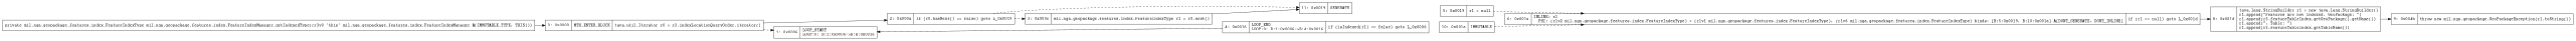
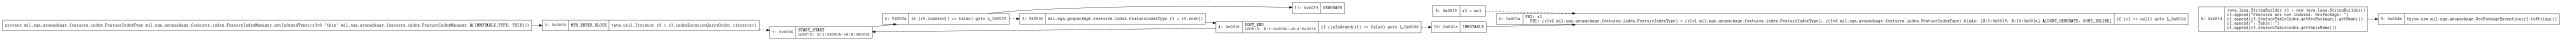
  digraph {
    fontname="Courier Prime"
    rankdir=LR
    node [fontname="Courier Prime" shape=record]
    edge [fontname="Courier Prime"]
    n1 [label="{0\:\ 0x0000|MTH_ENTER_BLOCK\l|java.util.Iterator r0 = r3.indexLocationQueryOrder.iterator()\l}"]
-   n2 [label="{1\:\ 0x0006|LOOP_START\lLOOP:0: B:1:0x0006\-\>B:4:0x0016\l}"]
-   n3 [label="{2\:\ 0x000a|if (r0.hasNext() == false) goto L_0x0019\l}"]
+   n2 [label="{1\:\ 0x0006|START_START\lLOOP:0: B:1:0x0006\-\>B:4:0x0016\l}"]
+   n3 [label="{2\:\ 0x000a|if (r0.indexed() == false) goto L_0x0019\l}"]
    n4 [label="{3\:\ 0x000c|mil.nga.geopackage.features.index.FeatureIndexType r1 = r0.next()\l}"]
    n5 [label="{11\:\ 0x0019|GENERATE\l}"]
-   n6 [label="{4\:\ 0x0016|LOOP_END\lLOOP:0: B:1:0x0006\-\>B:4:0x0016\l|if (isIndexed(r1) == false) goto L_0x0006\l}"]
+   n6 [label="{4\:\ 0x0016|DONT_END\lLOOP:0: B:1:0x0006\-\>B:4:0x0016\l|if (isIndexed(r1) == false) goto L_0x0006\l}"]
    n7 [label="{10\:\ 0x001a|IMMUTABLE\l}"]
-   n8 [label="{6\:\ 0x001a|INLINE: r1 \l  PHI: (r1v2 mil.nga.geopackage.features.index.FeatureIndexType) = (r1v1 mil.nga.geopackage.features.index.FeatureIndexType), (r1v6 mil.nga.geopackage.features.index.FeatureIndexType) binds: [B:5:0x0019, B:10:0x001a] A[DONT_GENERATE, DONT_INLINE]\l|if (r1 == null) goto L_0x001d\l}"]
-   n9 [label="{5\:\ 0x0019|r1 = null\l}"]
+   n8 [label="{6\:\ 0x001a|PHI: r1 \l  PHI: (r1v2 mil.nga.geopackage.features.index.FeatureIndexType) = (r1v1 mil.nga.geopackage.features.index.FeatureIndexType), (r1v6 mil.nga.geopackage.features.index.FeatureIndexType) binds: [B:5:0x0019, B:10:0x001a] A[DONT_GENERATE, DONT_INLINE]\l|if (r1 == null) goto L_0x001d\l}"]
+   n9 [label="{5\:\ 0x0019|r1 = mil\l}"]
    n10 [label="{8\:\ 0x001d|java.lang.StringBuilder r1 = new java.lang.StringBuilder()\lr1.append(\"Features are not indexed. GeoPackage: \")\lr1.append(r3.featureTableIndex.getGeoPackage().getName())\lr1.append(\", Table: \")\lr1.append(r3.featureTableIndex.getTableName())\l}"]
    n11 [label="{9\:\ 0x004b|throw new mil.nga.geopackage.GeoPackageException(r1.toString())\l}"]
    n12 [label="{private mil.nga.geopackage.features.index.FeatureIndexType mil.nga.geopackage.features.index.FeatureIndexManager.getIndexedType((r3v0 'this' mil.nga.geopackage.features.index.FeatureIndexManager A[IMMUTABLE_TYPE, THIS])) }"]
    n1 -> n2 [style=dashed]
-   n1 -> n3
+   n2 -> n3
    n3 -> n4 [style=dashed]
-   n3 -> n5 [style=dashed]
-   n4 -> n5
+   n3 -> n5
+   n4 -> n6
    n6 -> n2
-   n7 -> n8 [style=dashed]
-   n8 -> n10
+   n6 -> n7 [style=dashed]
+   n7 -> n8
    n9 -> n8 [style=dashed]
    n10 -> n11
    n12 -> n1
  }
